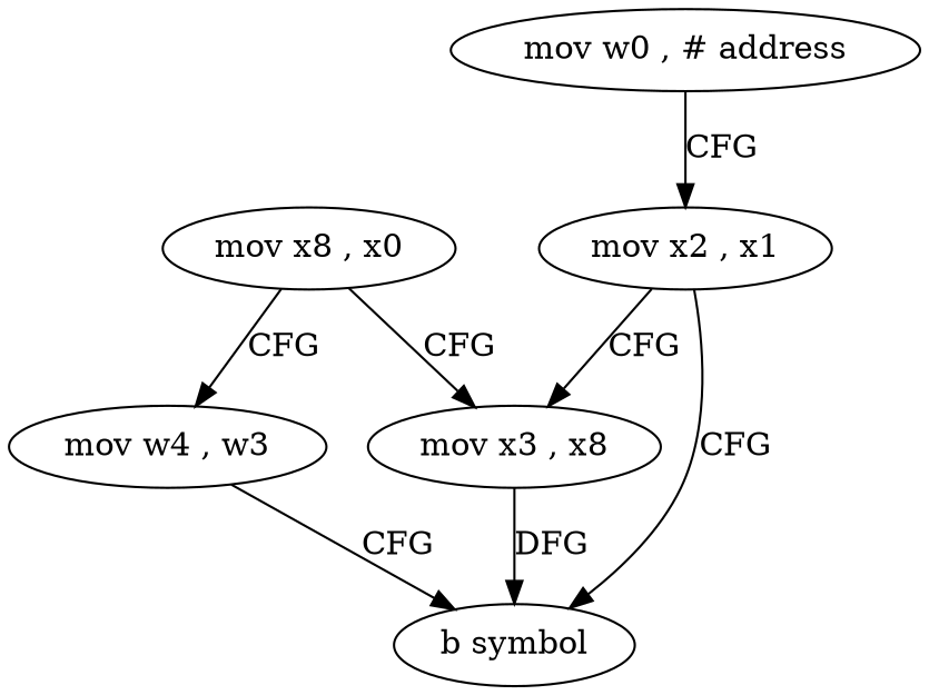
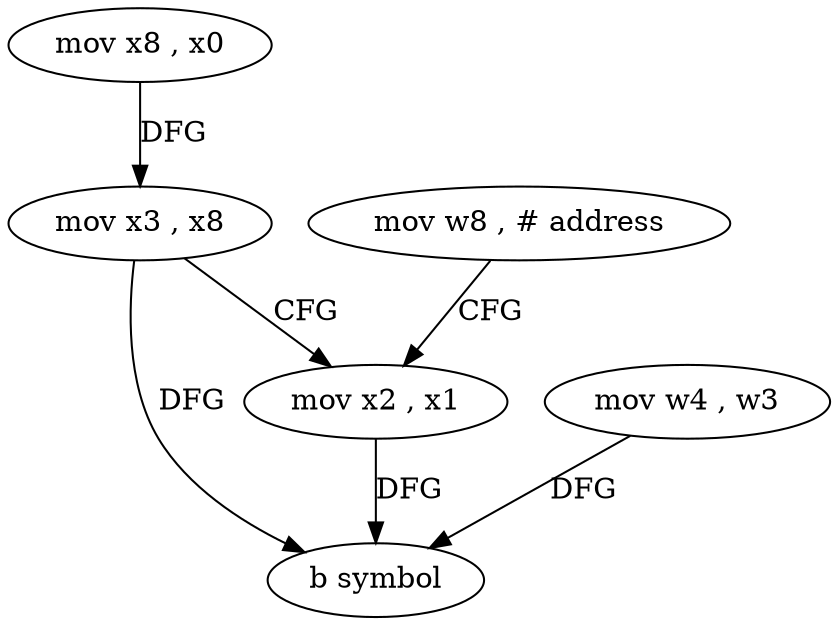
  digraph {
    fontname="DejaVu Serif"
    node [fontname="DejaVu Serif"]
    edge [fontname="DejaVu Serif"]
    n1 [label="mov x8 , x0"]
    n2 [label="mov w4 , w3"]
    n3 [label="mov x3 , x8"]
    n4 [label="b symbol"]
-   n5 [label="mov w0 , # address"]
+   n5 [label="mov w8 , # address"]
    n6 [label="mov x2 , x1"]
-   n1 -> n2 [label=CFG]
-   n1 -> n3 [label=CFG]
-   n2 -> n4 [label=CFG]
+   n1 -> n3 [label=DFG]
+   n2 -> n4 [label=DFG]
    n3 -> n4 [label=DFG]
    n5 -> n6 [label=CFG]
-   n6 -> n3 [label=CFG]
-   n6 -> n4 [label=CFG]
+   n3 -> n6 [label=CFG]
+   n6 -> n4 [label=DFG]
  }
